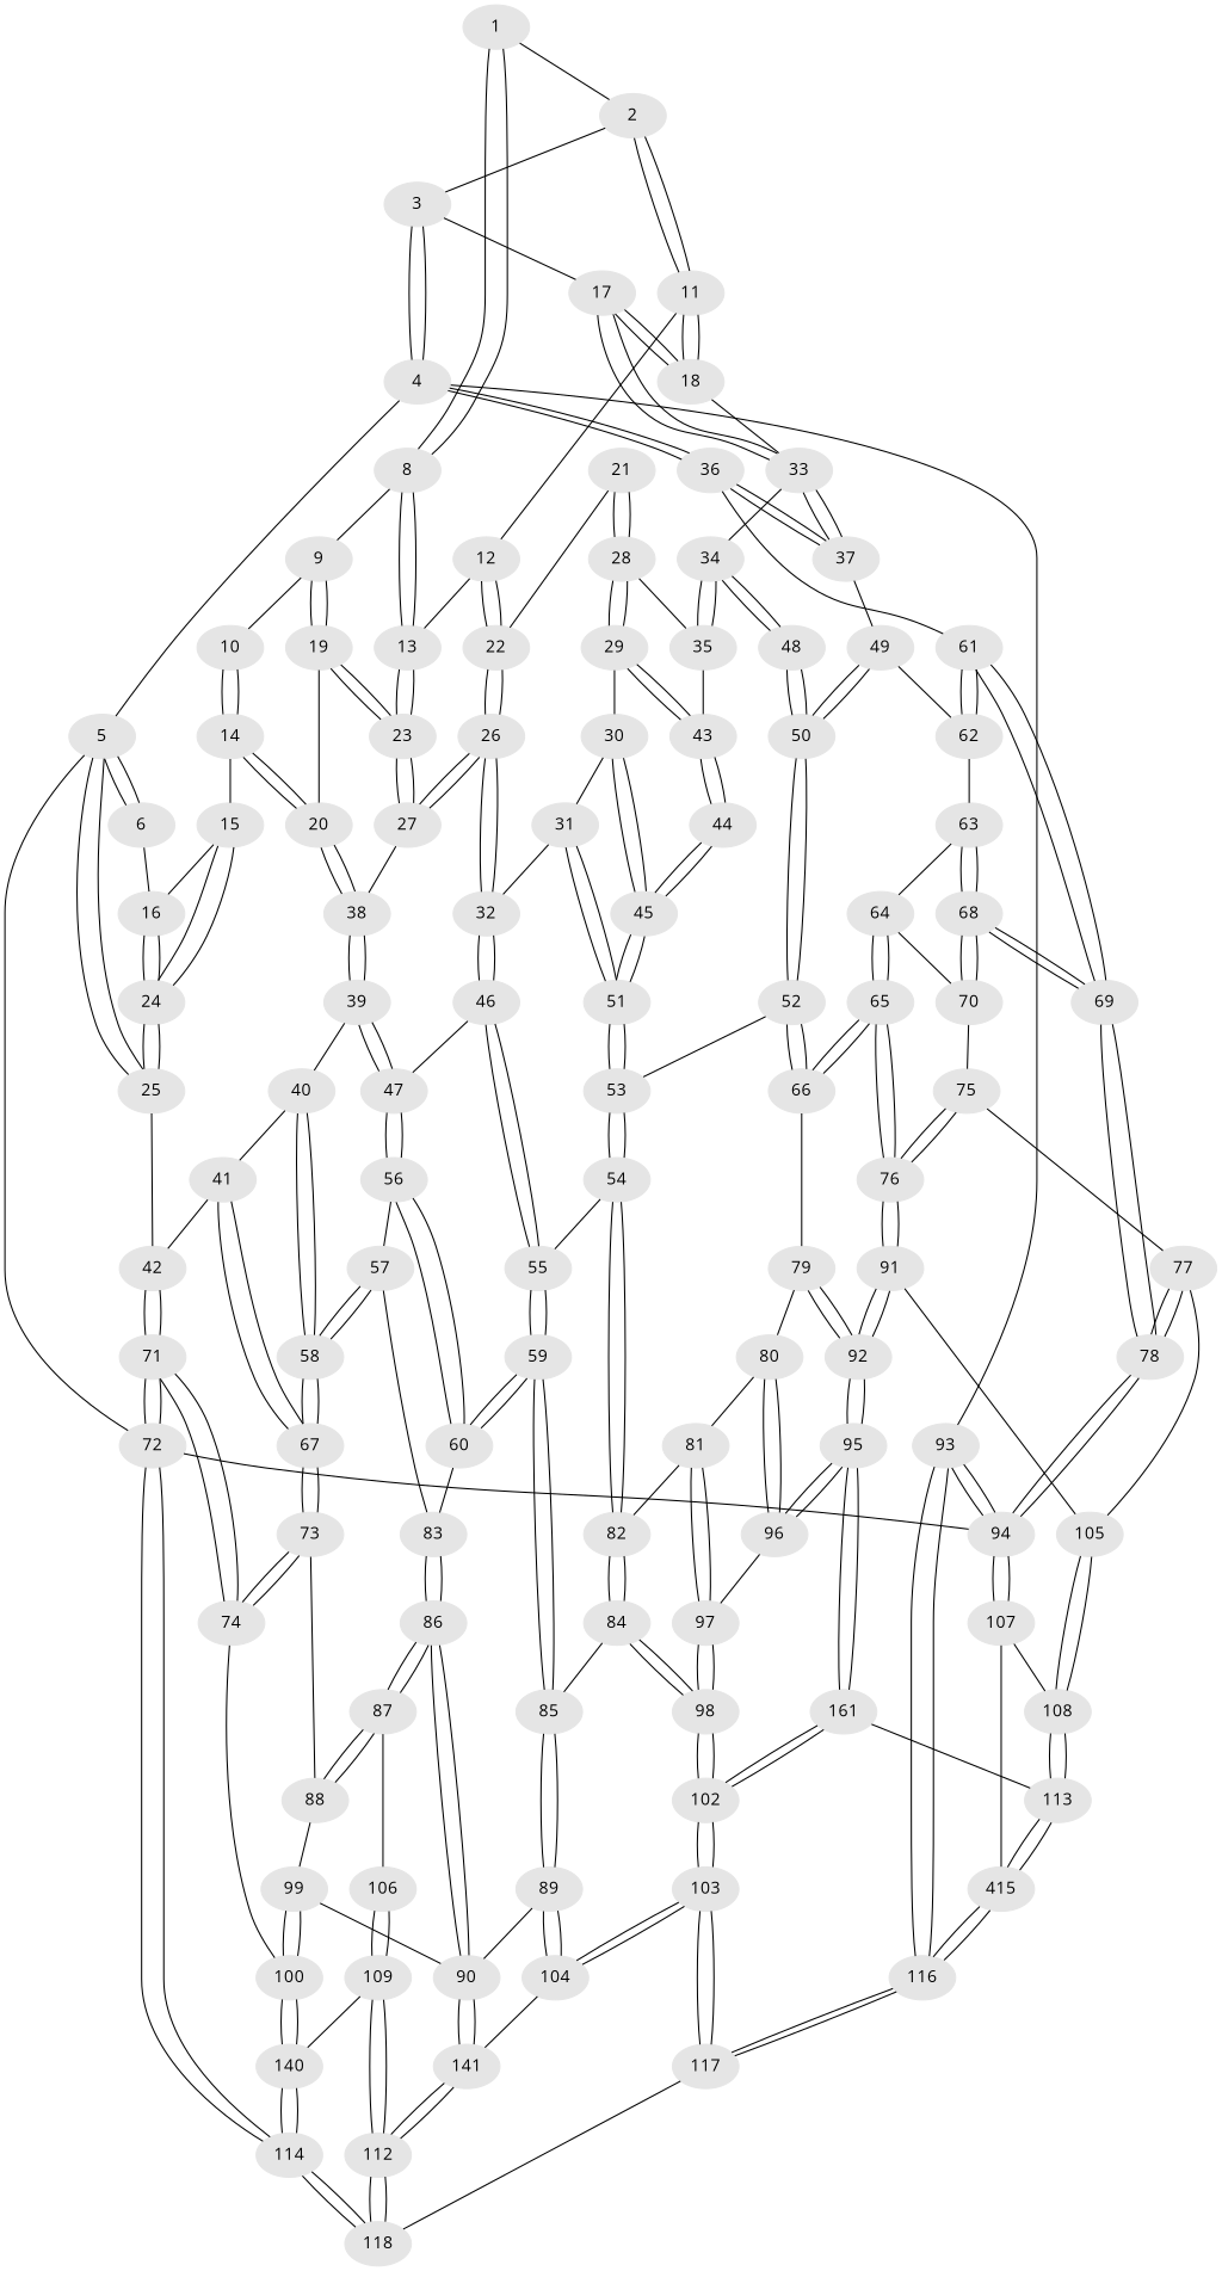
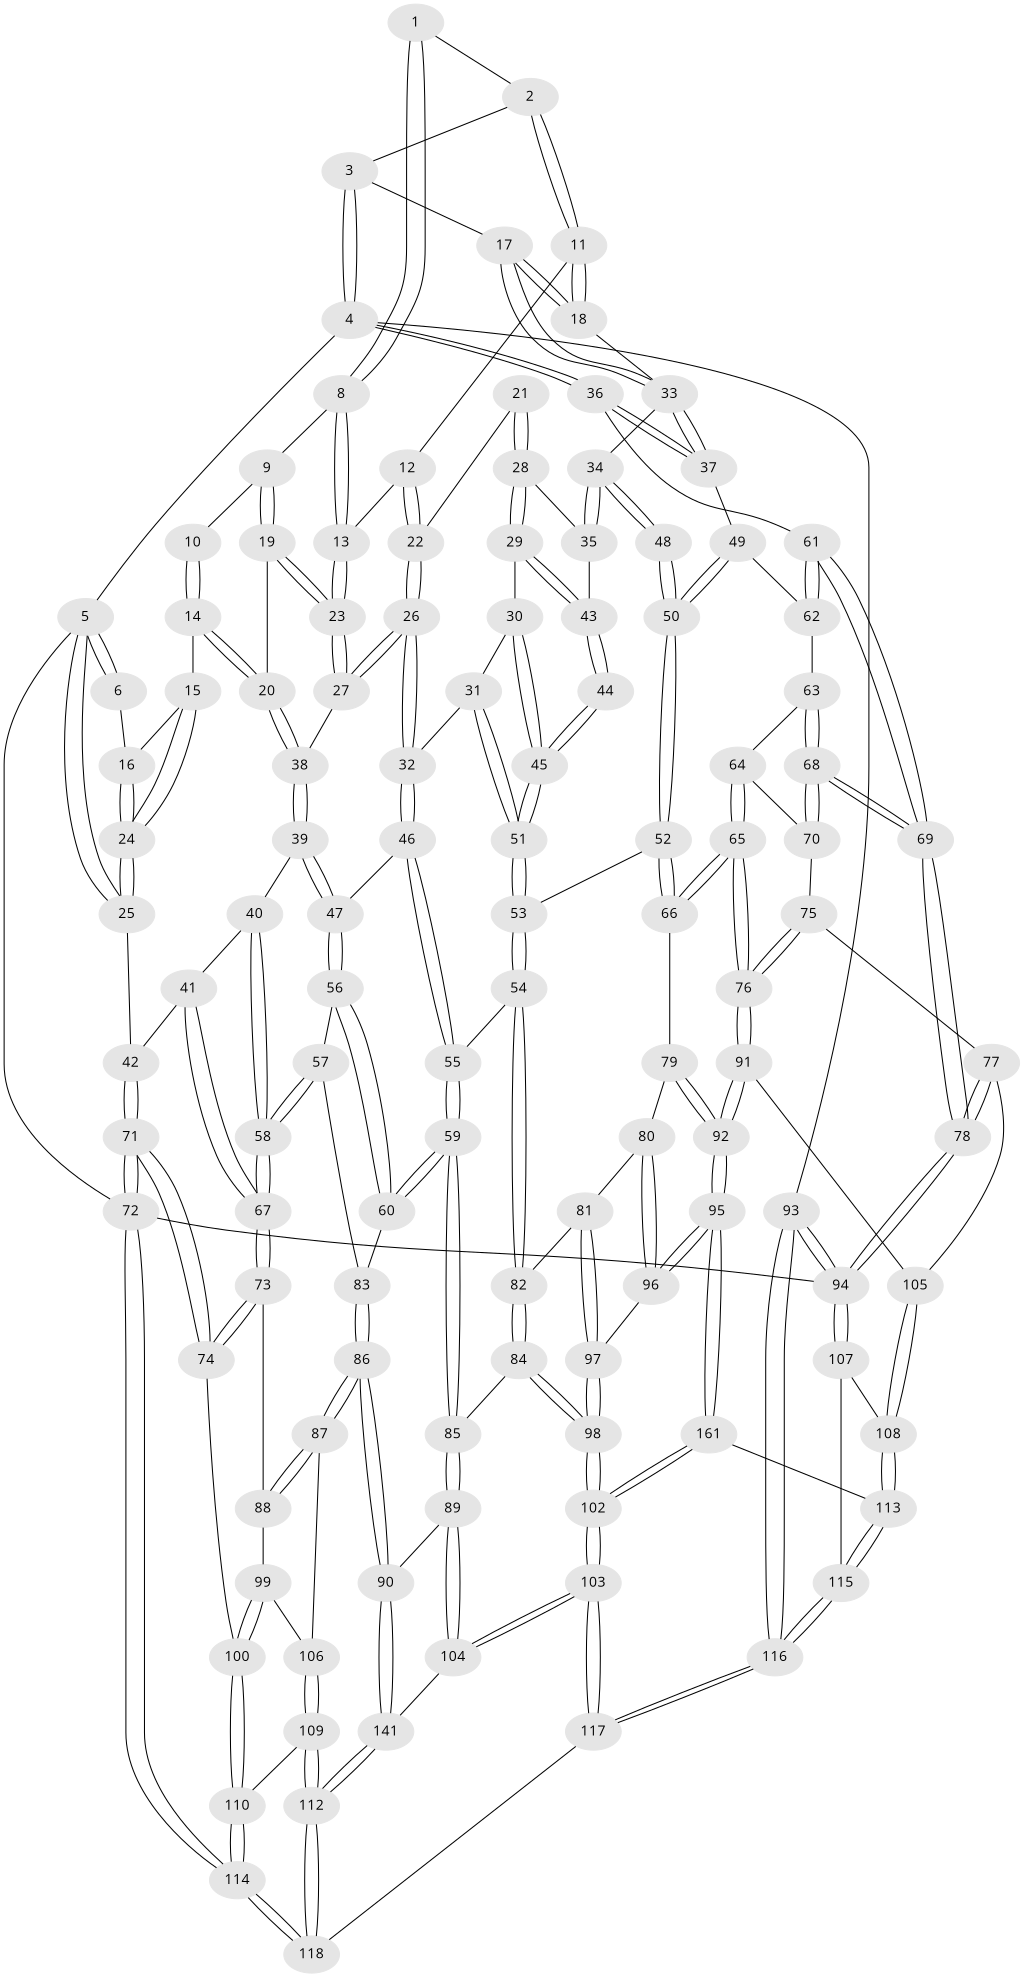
  graph {
    fontname="Open Sans"
    node [color=gray90 fontname="Open Sans" style=filled]
    edge [fontname="Open Sans"]
    1
    2
    8
    3
    11
    9
    13
    4
    17
    12
    18
    5
    36
    93
    33
    6
    25
    72
    37
    61
    94
    116
    16
    42
    114
    24
    10
    14
    19
    23
    20
    15
    22
    26
    27
    38
    34
    21
    28
    39
    29
    35
    32
    71
    46
    30
    43
    31
    45
    44
    51
    53
    47
    55
    48
    49
    50
    62
    69
    40
    41
    58
    56
    67
    73
    74
    59
    57
    60
    52
    63
    66
    54
    79
    82
    84
    85
    83
    86
    89
    78
    64
    68
    65
    70
    76
    75
    91
    80
    92
    88
    77
    100
    118
    99
-   110 [label=140]
+   110
    105
    108
    107
    81
    96
    95
    97
    98
    87
    90
    102
    104
    106
    n110 [label=141]
    109
    112
    n113 [label=161]
    117
-   115 [label=415]
+   115
    113
    103
    1 -- 2
    1 -- 8
    1 -- 8
    2 -- 3
    2 -- 11
    2 -- 11
    8 -- 9
    8 -- 13
    8 -- 13
    3 -- 4
    3 -- 4
    3 -- 17
    11 -- 12
    11 -- 18
    11 -- 18
    9 -- 10
    9 -- 19
    9 -- 19
    13 -- 23
    13 -- 23
    4 -- 5
    4 -- 36
    4 -- 36
    4 -- 93
    17 -- 18
    17 -- 18
    17 -- 33
    17 -- 33
    12 -- 13
    12 -- 22
    12 -- 22
    18 -- 33
    5 -- 6
    5 -- 6
    5 -- 25
    5 -- 25
    5 -- 72
    36 -- 37
    36 -- 37
    36 -- 61
    93 -- 94
    93 -- 94
    93 -- 116
    93 -- 116
    33 -- 37
    33 -- 37
    33 -- 34
    6 -- 16
    25 -- 42
    72 -- 94
    72 -- 114
    72 -- 114
    37 -- 49
    61 -- 62
    61 -- 62
    61 -- 69
    61 -- 69
    94 -- 107
    94 -- 107
    116 -- 117
    116 -- 117
    16 -- 24
    16 -- 24
    42 -- 71
    42 -- 71
    114 -- 118
    114 -- 118
    24 -- 25
    24 -- 25
    10 -- 14
    10 -- 14
    14 -- 20
    14 -- 20
    14 -- 15
    19 -- 23
    19 -- 23
    19 -- 20
    23 -- 27
    23 -- 27
    20 -- 38
    20 -- 38
    15 -- 16
    15 -- 24
    15 -- 24
    22 -- 26
    22 -- 26
    26 -- 27
    26 -- 27
    26 -- 32
    26 -- 32
    27 -- 38
    38 -- 39
    38 -- 39
    34 -- 35
    34 -- 35
    34 -- 48
    34 -- 48
    21 -- 22
    21 -- 28
    21 -- 28
    28 -- 29
    28 -- 29
    28 -- 35
    39 -- 47
    39 -- 47
    39 -- 40
    29 -- 30
    29 -- 43
    29 -- 43
    35 -- 43
    32 -- 46
    32 -- 46
    71 -- 72
    71 -- 72
    71 -- 74
    71 -- 74
    46 -- 47
    46 -- 55
    46 -- 55
    30 -- 31
    30 -- 45
    30 -- 45
    43 -- 44
    43 -- 44
    31 -- 32
    31 -- 51
    31 -- 51
    45 -- 51
    45 -- 51
    44 -- 45
    44 -- 45
    51 -- 53
    51 -- 53
    53 -- 54
    53 -- 54
    47 -- 56
    47 -- 56
    55 -- 59
    55 -- 59
    48 -- 50
    48 -- 50
    49 -- 50
    49 -- 50
    49 -- 62
    50 -- 52
    50 -- 52
    62 -- 63
    69 -- 78
    69 -- 78
    40 -- 41
    40 -- 58
    40 -- 58
    41 -- 42
    41 -- 67
    41 -- 67
    58 -- 67
    58 -- 67
    56 -- 57
    56 -- 60
    56 -- 60
    67 -- 73
    67 -- 73
    73 -- 74
    73 -- 74
    73 -- 88
    74 -- 100
    59 -- 60
    59 -- 60
    59 -- 85
    59 -- 85
    57 -- 58
    57 -- 58
    57 -- 83
    60 -- 83
    52 -- 53
    52 -- 66
    52 -- 66
    63 -- 64
    63 -- 68
    63 -- 68
    66 -- 79
    54 -- 55
    54 -- 82
    54 -- 82
    79 -- 80
    79 -- 92
    79 -- 92
    82 -- 84
    82 -- 84
    84 -- 85
    84 -- 98
    84 -- 98
    85 -- 89
    85 -- 89
    83 -- 86
    83 -- 86
    86 -- 87
    86 -- 87
    86 -- 90
    86 -- 90
    89 -- 90
    89 -- 104
    89 -- 104
    78 -- 94
    78 -- 94
    64 -- 65
    64 -- 65
    64 -- 70
    68 -- 69
    68 -- 69
    68 -- 70
    68 -- 70
    65 -- 66
    65 -- 66
    65 -- 76
    65 -- 76
    70 -- 75
    76 -- 91
    76 -- 91
    75 -- 76
    75 -- 76
    75 -- 77
    91 -- 92
    91 -- 92
    91 -- 105
    80 -- 81
    80 -- 96
    80 -- 96
    92 -- 95
    92 -- 95
    88 -- 99
    77 -- 78
    77 -- 78
    77 -- 105
    100 -- 110
    100 -- 110
    99 -- 100
    99 -- 100
-   99 -- 90
+   99 -- 106
    110 -- 114
    110 -- 114
    105 -- 108
    105 -- 108
    108 -- 113
    108 -- 113
    107 -- 108
    107 -- 115
    81 -- 82
    81 -- 97
    81 -- 97
    96 -- 97
    95 -- 96
    95 -- 96
    95 -- n113
    95 -- n113
    97 -- 98
    97 -- 98
    98 -- 102
    98 -- 102
    87 -- 88
    87 -- 88
    87 -- 106
    90 -- n110
    90 -- n110
    102 -- 103
    102 -- 103
    104 -- n110
    106 -- 109
    106 -- 109
    n110 -- 112
    n110 -- 112
    109 -- 110
    109 -- 112
    109 -- 112
    112 -- 118
    112 -- 118
    n113 -- 102
    n113 -- 102
    n113 -- 113
    117 -- 118
    115 -- 116
    115 -- 116
    113 -- 115
    113 -- 115
    103 -- 104
    103 -- 104
    103 -- 117
    103 -- 117
  }
